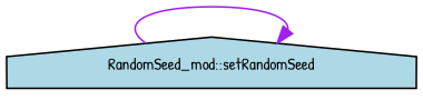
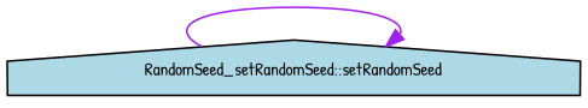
  digraph {
    rankdir=LR
    fontname="Patrick Hand"
-   n1 [color=black fillcolor=lightblue fontcolor=black fontname="Patrick Hand" fontsize=10 height=0.2 label="RandomSeed_mod::setRandomSeed" shape=house style=filled width=0.4]
+   n1 [color=black fillcolor=lightblue fontcolor=black fontname="Patrick Hand" fontsize=10 height=0.2 label="RandomSeed_setRandomSeed::setRandomSeed" shape=house style=filled width=0.4]
    n1 -> n1 [color=purple fontname="Patrick Hand" fontsize=10 labelfontname=Helvetica labelfontsize=10 style=solid]
  }
